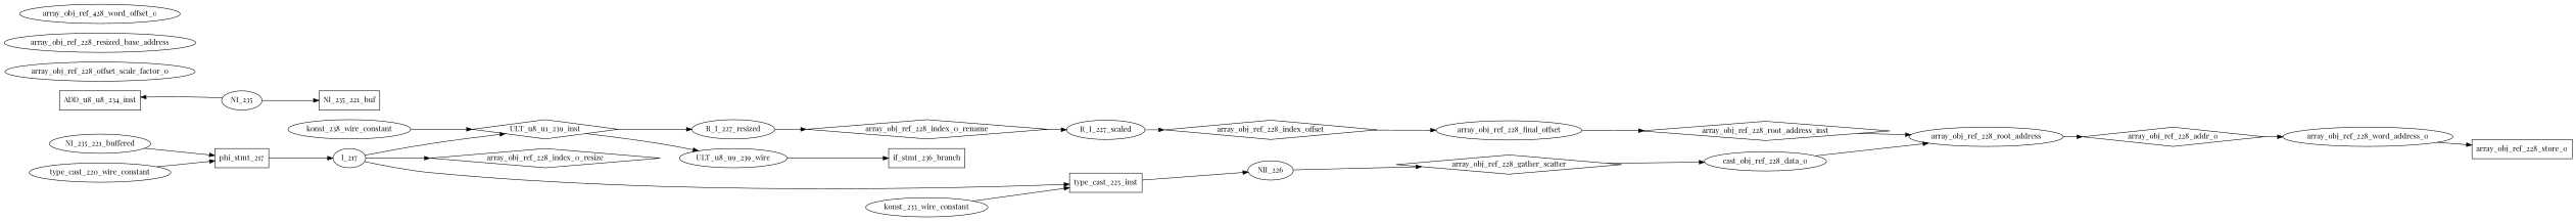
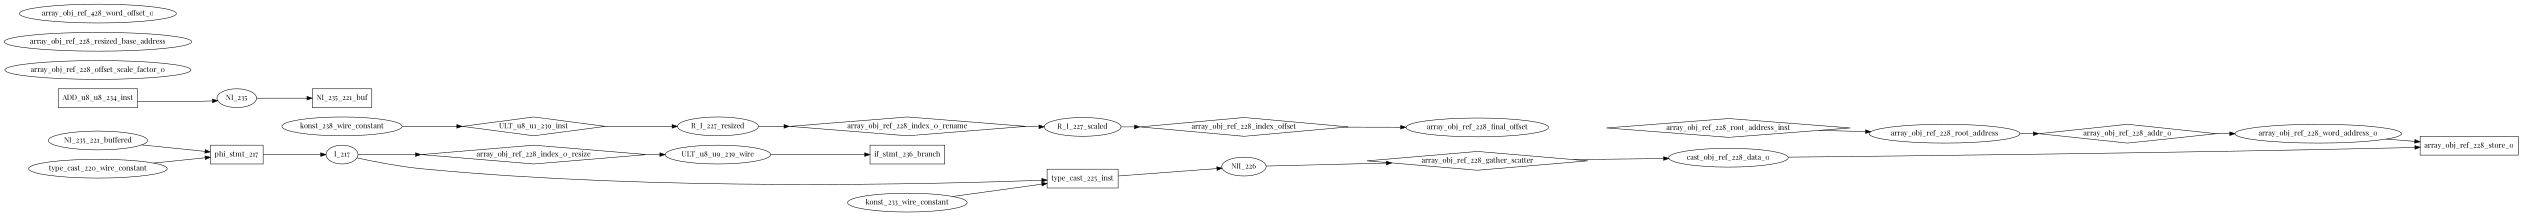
  digraph {
    fontname="Playfair Display"
    rankdir=LR
    node [fontname="Playfair Display" shape=ellipse]
    edge [fontname="Playfair Display"]
    ULT_u8_u1_239_inst [shape=diamond]
    I_217
    array_obj_ref_228_index_0_resize [shape=diamond]
    type_cast_225_inst [shape=rectangle]
    ADD_u8_u8_234_inst [shape=rectangle]
    NI_235
    R_I_227_resized
    n8 [label=ULT_u8_u9_239_wire]
    NII_226
    array_obj_ref_228_gather_scatter [shape=diamond]
    n11 [label=cast_obj_ref_228_data_0]
    NI_235_221_buf [shape=rectangle]
    phi_stmt_217 [shape=rectangle]
    NI_235_221_buffered
    array_obj_ref_228_index_0_rename [shape=diamond]
    R_I_227_scaled
    array_obj_ref_228_index_offset [shape=diamond]
    array_obj_ref_228_final_offset
    if_stmt_236_branch [shape=rectangle]
    array_obj_ref_228_store_0 [shape=rectangle]
    array_obj_ref_228_root_address_inst [shape=diamond]
    array_obj_ref_228_root_address
    array_obj_ref_228_offset_scale_factor_0
    array_obj_ref_228_resized_base_address
    array_obj_ref_228_addr_0 [shape=diamond]
    array_obj_ref_228_word_address_0
    n27 [label=array_obj_ref_428_word_offset_0]
    konst_233_wire_constant
    konst_238_wire_constant
    type_cast_220_wire_constant
    ULT_u8_u1_239_inst -> R_I_227_resized
-   ULT_u8_u1_239_inst -> n8
-   I_217 -> ULT_u8_u1_239_inst
+   array_obj_ref_228_index_0_resize -> n8
    I_217 -> array_obj_ref_228_index_0_resize
    I_217 -> type_cast_225_inst
    type_cast_225_inst -> NII_226
-   NI_235 -> ADD_u8_u8_234_inst
+   ADD_u8_u8_234_inst -> NI_235
    NI_235 -> NI_235_221_buf
    R_I_227_resized -> array_obj_ref_228_index_0_rename
    n8 -> if_stmt_236_branch
    NII_226 -> array_obj_ref_228_gather_scatter
    array_obj_ref_228_gather_scatter -> n11
-   n11 -> array_obj_ref_228_root_address
+   n11 -> array_obj_ref_228_store_0
    phi_stmt_217 -> I_217
    NI_235_221_buffered -> phi_stmt_217
    array_obj_ref_228_index_0_rename -> R_I_227_scaled
    R_I_227_scaled -> array_obj_ref_228_index_offset
    array_obj_ref_228_index_offset -> array_obj_ref_228_final_offset
-   array_obj_ref_228_final_offset -> array_obj_ref_228_root_address_inst
    array_obj_ref_228_root_address_inst -> array_obj_ref_228_root_address
    array_obj_ref_228_root_address -> array_obj_ref_228_addr_0
    array_obj_ref_228_addr_0 -> array_obj_ref_228_word_address_0
    array_obj_ref_228_word_address_0 -> array_obj_ref_228_store_0
    konst_233_wire_constant -> type_cast_225_inst
    konst_238_wire_constant -> ULT_u8_u1_239_inst
    type_cast_220_wire_constant -> phi_stmt_217
  }
